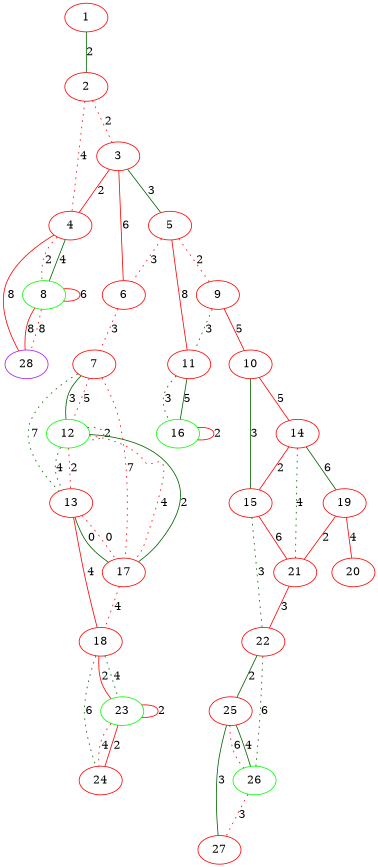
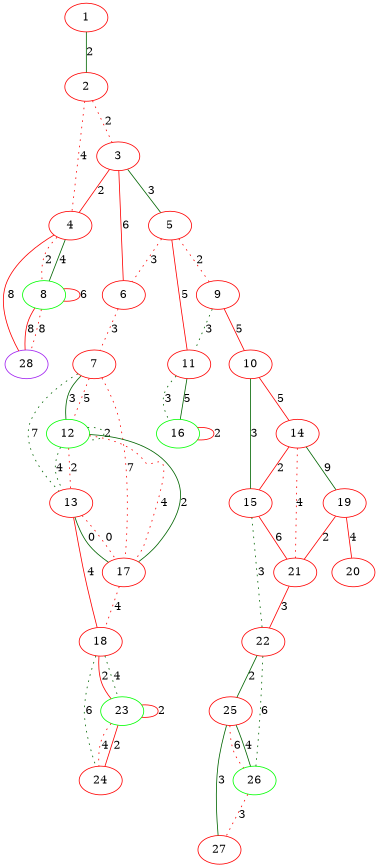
  graph {
    node [color=red weight=1]
    edge [color=red style=solid]
    1
    2
    3
    4
    5
    6
    8 [color=green weight=2]
    28 [color=purple weight=4]
    9
    11
    7
    10
    16 [color=green weight=2]
    12 [color=green weight=2]
    13
    17
    18
    14
    15
    19
    21
    22
    23 [color=green weight=2]
    24
    20
    25
    26 [color=green weight=2]
    27
    1 -- 2 [color=darkgreen label=2]
    2 -- 3 [label=2 style=dotted]
    2 -- 4 [label=4 style=dotted]
    3 -- 4 [label=2]
    3 -- 5 [color=darkgreen label=3]
    3 -- 6 [label=6]
    4 -- 8 [label=2 style=dotted]
    4 -- 8 [color=darkgreen label=4]
    4 -- 28 [label=8]
    5 -- 6 [label=3 style=dotted]
    5 -- 9 [label=2 style=dotted]
-   5 -- 11 [label=8]
+   5 -- 11 [label=5]
    6 -- 7 [label=3 style=dotted]
    8 -- 8 [label=6]
    8 -- 28 [label=8]
    8 -- 28 [label=8 style=dotted]
    9 -- 11 [color=darkgreen label=3 style=dotted]
    9 -- 10 [label=5]
    11 -- 16 [color=darkgreen label=3 style=dotted]
    11 -- 16 [color=darkgreen label=5]
    7 -- 12 [color=darkgreen label=3]
    7 -- 12 [label=5 style=dotted]
    7 -- 13 [color=darkgreen label=7 style=dotted]
    7 -- 17 [label=7 style=dotted]
    10 -- 14 [label=5]
    10 -- 15 [color=darkgreen label=3]
    16 -- 16 [label=2]
    12 -- 12 [color=darkgreen label=2 style=dotted]
    12 -- 13 [color=darkgreen label=4 style=dotted]
    12 -- 13 [label=2 style=dotted]
    12 -- 17 [label=4 style=dotted]
    12 -- 17 [color=darkgreen label=2]
    13 -- 17 [color=darkgreen label=0]
    13 -- 17 [label=0 style=dotted]
    13 -- 18 [label=4]
    17 -- 18 [label=4 style=dotted]
    18 -- 23 [label=2]
    18 -- 23 [color=darkgreen label=4 style=dotted]
    18 -- 24 [color=darkgreen label=6 style=dotted]
    14 -- 15 [label=2]
-   14 -- 19 [color=darkgreen label=6]
-   14 -- 21 [color=darkgreen label=4 style=dotted]
+   14 -- 19 [color=darkgreen label=9]
+   14 -- 21 [label=4 style=dotted]
    15 -- 21 [label=6]
    15 -- 22 [color=darkgreen label=3 style=dotted]
    19 -- 21 [label=2]
    19 -- 20 [label=4]
    21 -- 22 [label=3]
    22 -- 25 [color=darkgreen label=2]
    22 -- 26 [color=darkgreen label=6 style=dotted]
    23 -- 23 [label=2]
    23 -- 24 [label=4 style=dotted]
    23 -- 24 [label=2]
    25 -- 26 [label=6 style=dotted]
    25 -- 26 [color=darkgreen label=4]
    25 -- 27 [color=darkgreen label=3]
    26 -- 27 [label=3 style=dotted]
  }
